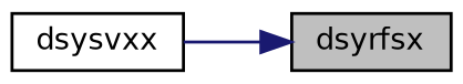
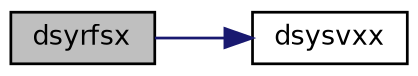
  digraph {
    rankdir=RL
    node [color=black fontname=Helvetica fontsize=10 shape=record style=filled]
    n1 [fillcolor=grey75 fontcolor=black height=0.2 label=dsyrfsx width=0.4]
    n2 [fillcolor=white height=0.2 label=dsysvxx width=0.4]
-   n1 -> n2 [color=midnightblue dir=back fontname=Helvetica fontsize=10 labelfontname=Helvetica labelfontsize=10 style=solid]
+   n2 -> n1 [color=midnightblue dir=back fontname=Helvetica fontsize=10 labelfontname=Helvetica labelfontsize=10 style=solid]
  }
